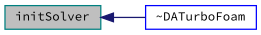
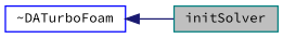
  digraph {
    rankdir=LR
    fontname="Source Code Pro"
    node [fontname="Source Code Pro" fontsize=10 shape=record]
    n1 [color=teal fillcolor=grey75 fontcolor=black height=0.2 label=initSolver style=filled width=0.4]
    n2 [color=blue height=0.2 label="~DATurboFoam" width=0.4]
-   n1 -> n2 [color=midnightblue dir=back fontname="Source Code Pro" fontsize=10 labelfontname=Helvetica labelfontsize=10 style=solid]
+   n2 -> n1 [color=midnightblue dir=back fontname="Source Code Pro" fontsize=10 labelfontname=Helvetica labelfontsize=10 style=solid]
  }
